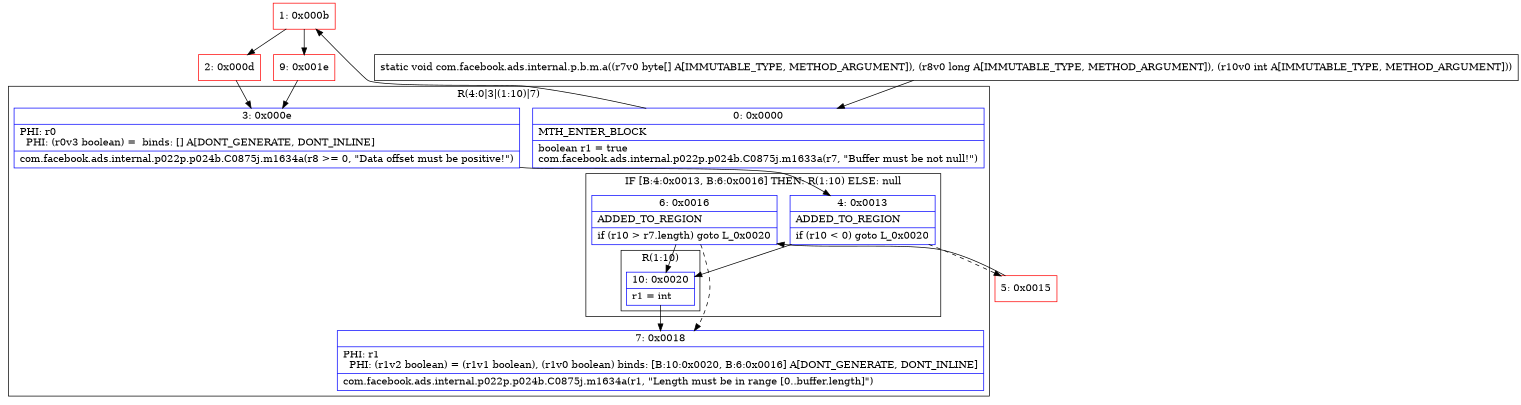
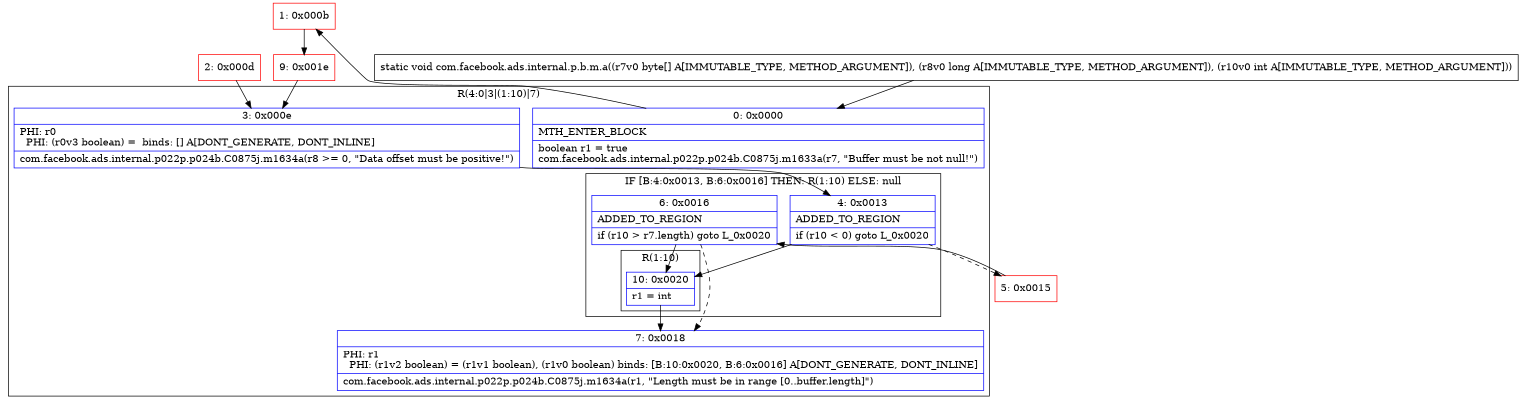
  digraph {
    node [color=blue shape=record]
    n1 [label="{10\:\ 0x0020|r1 = int\l}"]
    n2 [label="{4\:\ 0x0013|ADDED_TO_REGION\l|if (r10 \< 0) goto L_0x0020\l}"]
    n3 [label="{6\:\ 0x0016|ADDED_TO_REGION\l|if (r10 \> r7.length) goto L_0x0020\l}"]
    n4 [label="{0\:\ 0x0000|MTH_ENTER_BLOCK\l|boolean r1 = true\lcom.facebook.ads.internal.p022p.p024b.C0875j.m1633a(r7, \"Buffer must be not null!\")\l}"]
    n5 [label="{3\:\ 0x000e|PHI: r0 \l  PHI: (r0v3 boolean) =  binds: [] A[DONT_GENERATE, DONT_INLINE]\l|com.facebook.ads.internal.p022p.p024b.C0875j.m1634a(r8 \>= 0, \"Data offset must be positive!\")\l}"]
    n6 [label="{7\:\ 0x0018|PHI: r1 \l  PHI: (r1v2 boolean) = (r1v1 boolean), (r1v0 boolean) binds: [B:10:0x0020, B:6:0x0016] A[DONT_GENERATE, DONT_INLINE]\l|com.facebook.ads.internal.p022p.p024b.C0875j.m1634a(r1, \"Length must be in range [0..buffer.length]\")\l}"]
    n7 [color=red label="{5\:\ 0x0015}"]
    n8 [color=red label="{1\:\ 0x000b}"]
    n9 [color=red label="{2\:\ 0x000d}"]
    n10 [color=red label="{9\:\ 0x001e}"]
    n11 [label="{static void com.facebook.ads.internal.p.b.m.a((r7v0 byte[] A[IMMUTABLE_TYPE, METHOD_ARGUMENT]), (r8v0 long A[IMMUTABLE_TYPE, METHOD_ARGUMENT]), (r10v0 int A[IMMUTABLE_TYPE, METHOD_ARGUMENT])) }" color=""]
    subgraph cluster_1 {
      label="R(4:0|3|(1:10)|7)"
      n4
      n5
      n6
      subgraph cluster_2 {
        label="IF [B:4:0x0013, B:6:0x0016] THEN: R(1:10) ELSE: null"
        n2
        n3
        subgraph cluster_3 {
          label="R(1:10)"
          n1
        }
      }
    }
    n1 -> n6
    n2 -> n1
    n2 -> n7 [style=dashed]
    n3 -> n1
    n3 -> n6 [style=dashed]
    n4 -> n8
    n5 -> n2
    n7 -> n3
-   n8 -> n9
    n8 -> n10
    n9 -> n5
    n10 -> n5
    n11 -> n4
  }
